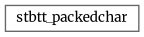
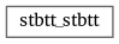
  digraph {
    rankdir=LR
    fontname=Merriweather
-   n1 [color=grey40 fillcolor=white fontname=Merriweather fontsize=10 height=0.2 label=stbtt_packedchar shape=box style=filled width=0.4]
+   n1 [color=grey40 fillcolor=white fontname=Merriweather fontsize=10 height=0.2 label=stbtt_stbtt shape=box style=filled width=0.4]
  }
